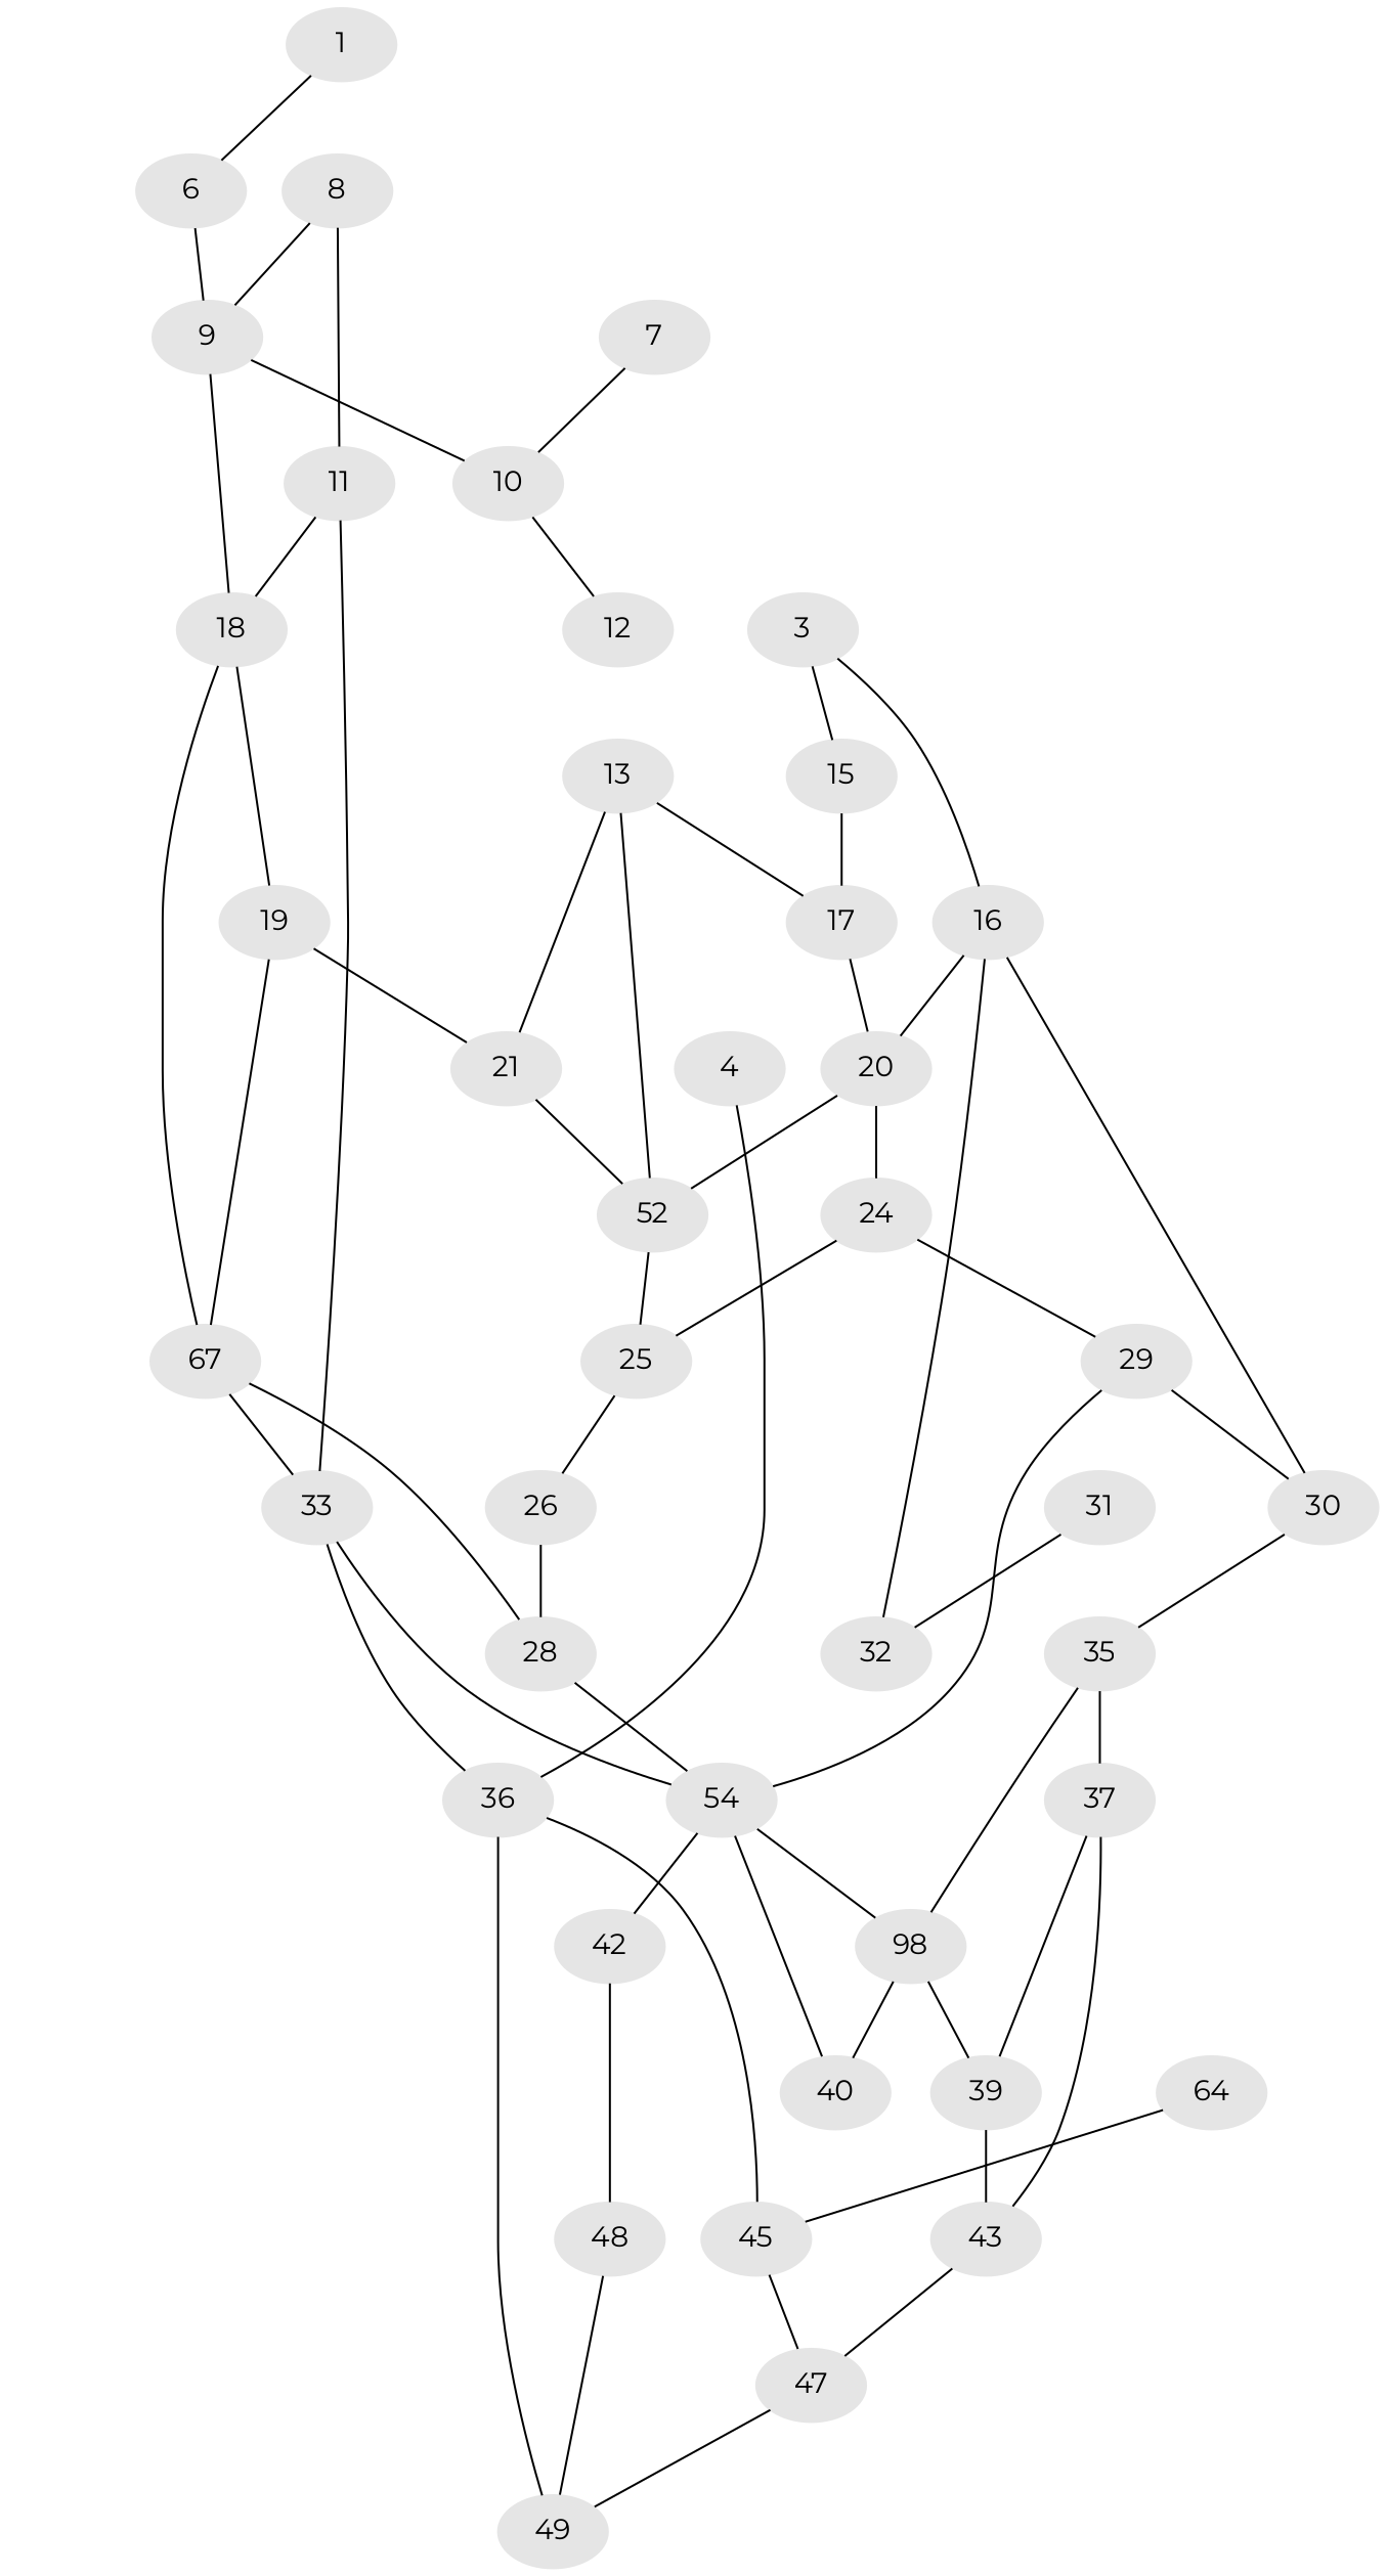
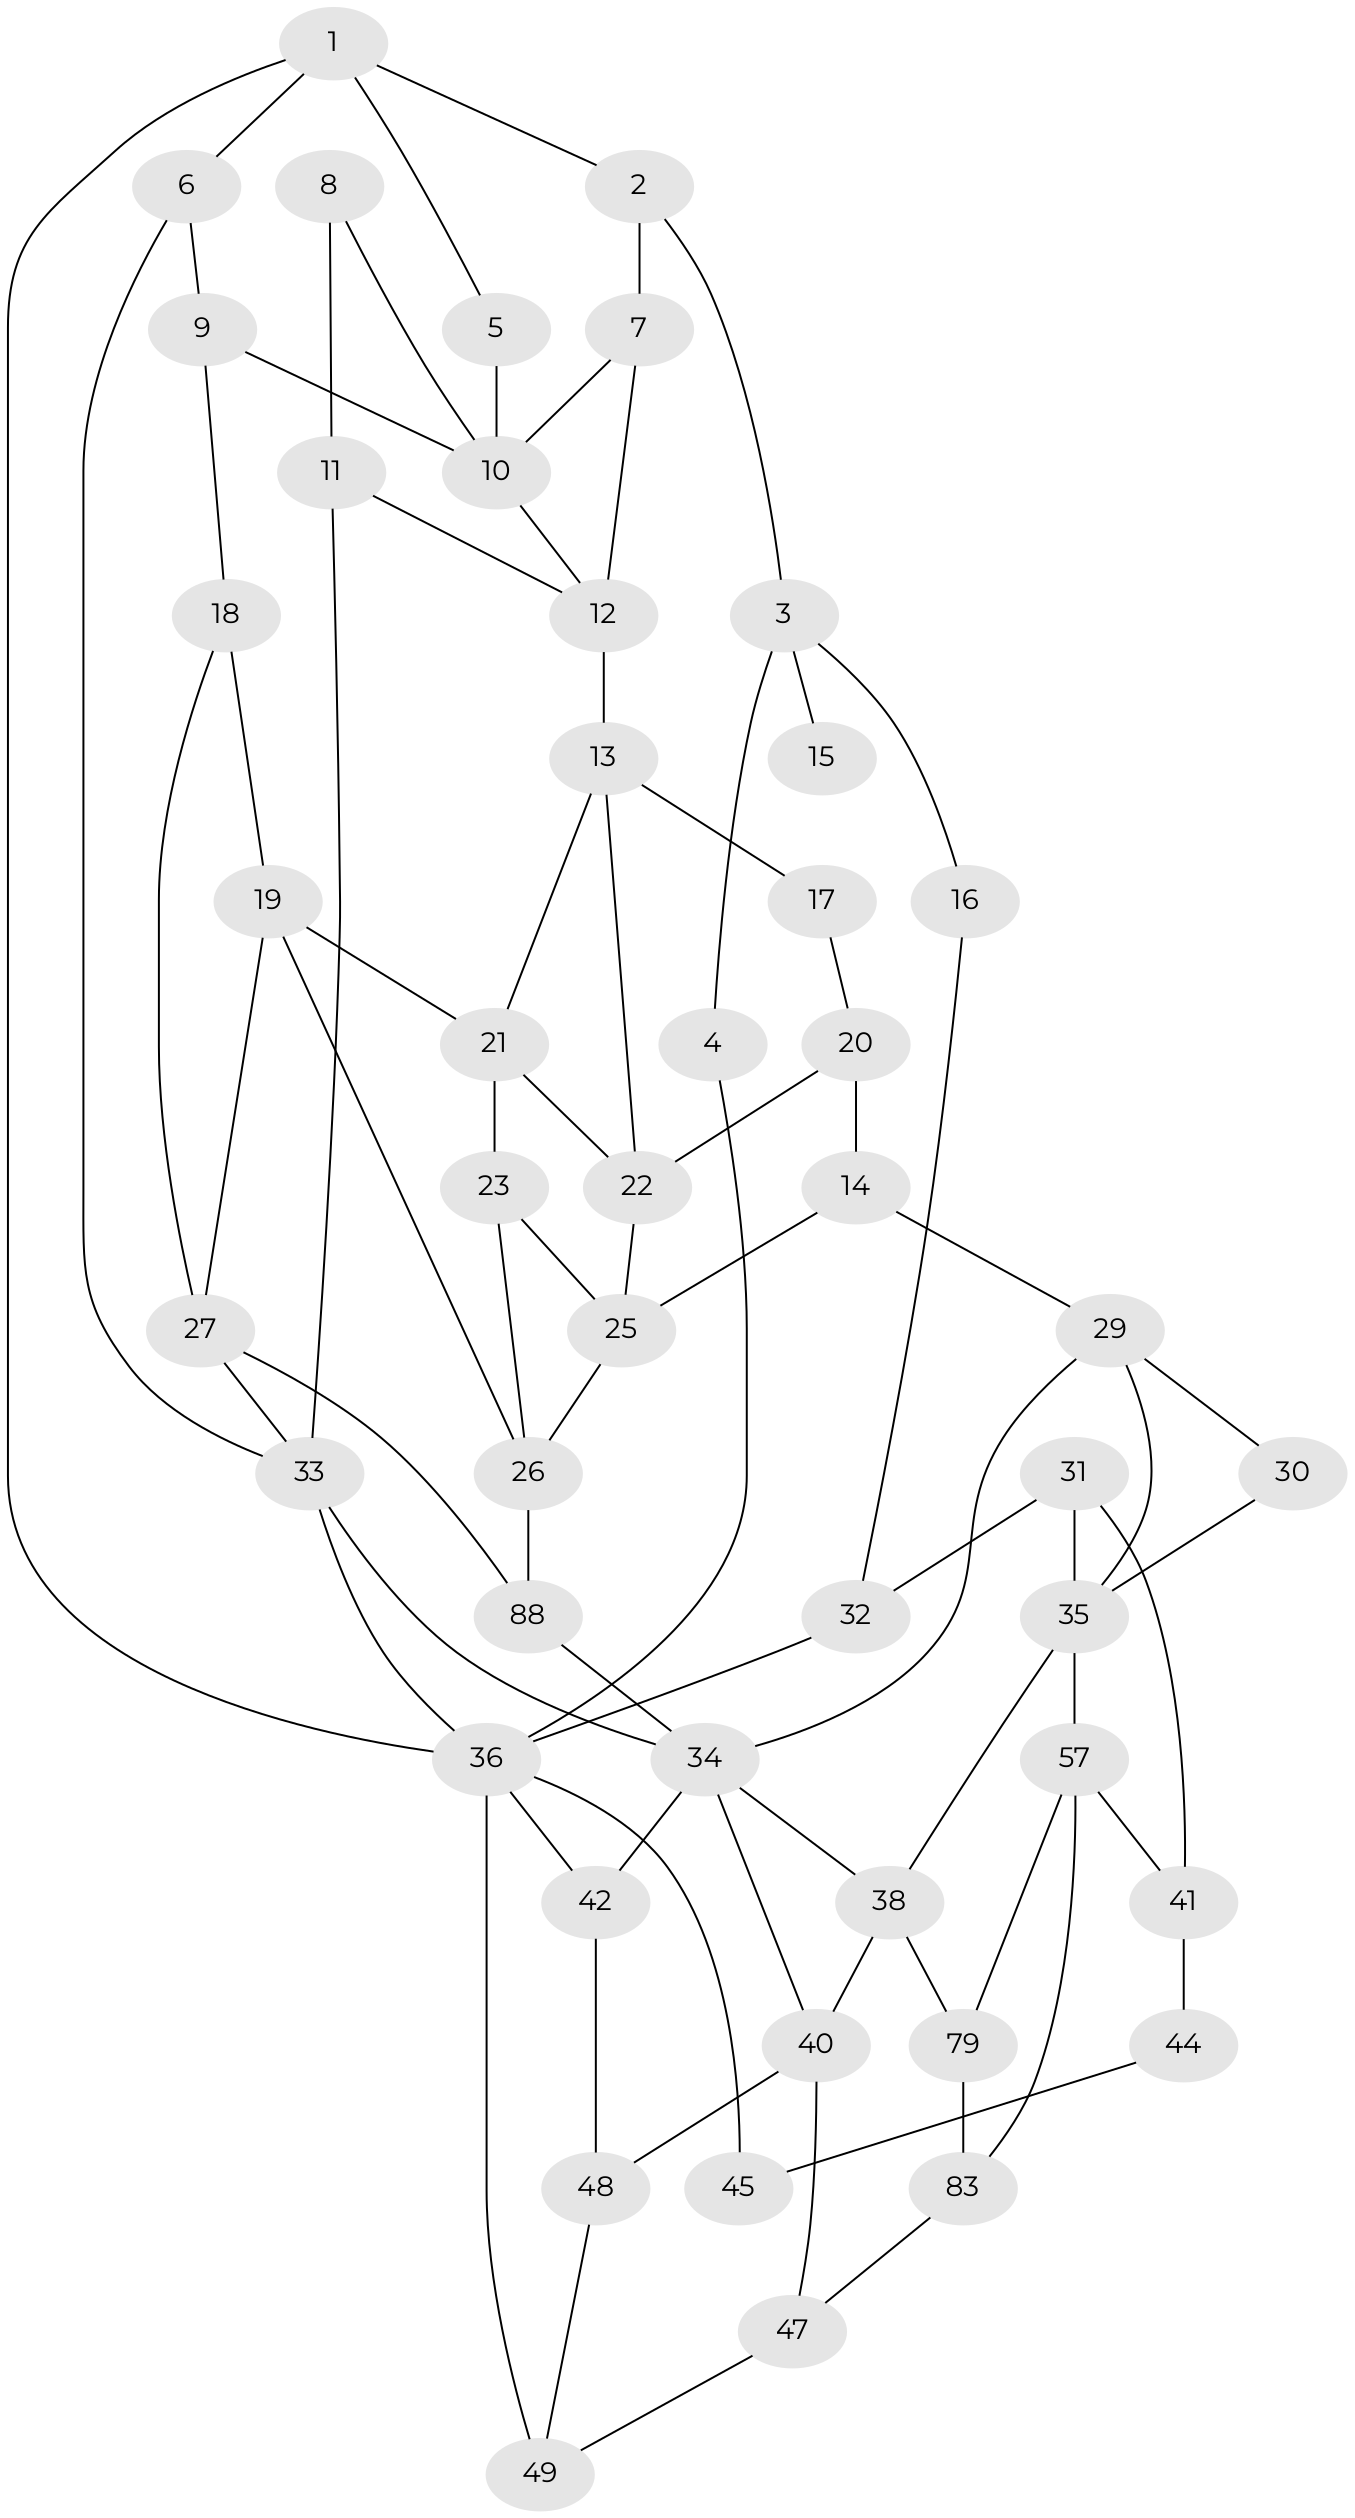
  graph {
    fontname=Montserrat
    node [color=gray90 fontname=Montserrat style=filled]
    edge [fontname=Montserrat weight=1.0]
    1
+   2
+   5
    6
    36
    3
    7
    10
    33
    9
    42
    45
    49
    15
    4
    16
    12
    17
    32
    20
    30
    8
    11
-   34 [label=54]
+   34
    13
    18
    19
-   27 [label=67]
+   27
    21
-   22 [label=52]
+   22
+   23
    25
-   24
+   24 [label=14]
    35
    26
-   28
+   28 [label=88]
    29
-   38 [label=98]
+   38
    40
-   37
+   37 [label=57]
    31
-   44 [label=64]
-   39
+   41
+   44
+   39 [label=79]
    48
-   43
+   43 [label=83]
    47
+   1 -- 2
+   1 -- 5
    1 -- 6
+   1 -- 36
+   2 -- 3
+   2 -- 7
+   5 -- 10
+   6 -- 33
    6 -- 9
+   36 -- 42
    36 -- 45
    36 -- 49 [weight=2.0]
    3 -- 15
+   3 -- 4
    3 -- 16
    7 -- 10
+   7 -- 12 [weight=2.0]
    10 -- 12
    33 -- 36 [weight=2.0]
    33 -- 34
    9 -- 10
    9 -- 18
    42 -- 48 [weight=2.0]
-   45 -- 47
-   15 -- 17 [weight=2.0]
+   40 -- 47
    4 -- 36
    16 -- 32
-   16 -- 20
-   16 -- 30
+   12 -- 13
    17 -- 20
+   32 -- 36
    20 -- 22
    20 -- 24
    30 -- 35 [weight=2.0]
-   8 -- 9
+   8 -- 10
    8 -- 11
    11 -- 33
-   11 -- 18
+   11 -- 12
    34 -- 42
    34 -- 38
    34 -- 40
    13 -- 17
    13 -- 21
    13 -- 22
    18 -- 19
    18 -- 27
    19 -- 27
    19 -- 21
+   19 -- 26
    27 -- 33
    27 -- 28
    21 -- 22
+   21 -- 23
    22 -- 25
+   23 -- 25
+   23 -- 26
    25 -- 26
    24 -- 25
    24 -- 29
    35 -- 38
    35 -- 37
    26 -- 28
    28 -- 34
    29 -- 30
    29 -- 34
+   29 -- 35
    38 -- 40
    38 -- 39
+   40 -- 48
+   37 -- 41
    37 -- 39
    37 -- 43
    31 -- 32
+   31 -- 35
+   31 -- 41 [weight=2.0]
+   41 -- 44
    44 -- 45
    39 -- 43
    48 -- 49
    43 -- 47
    47 -- 49
  }
